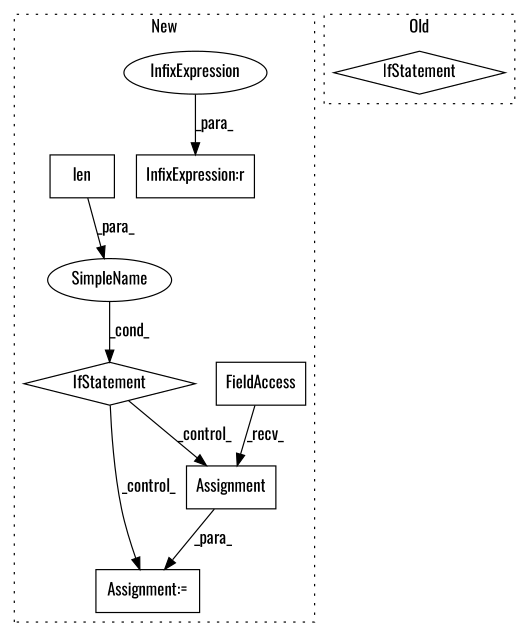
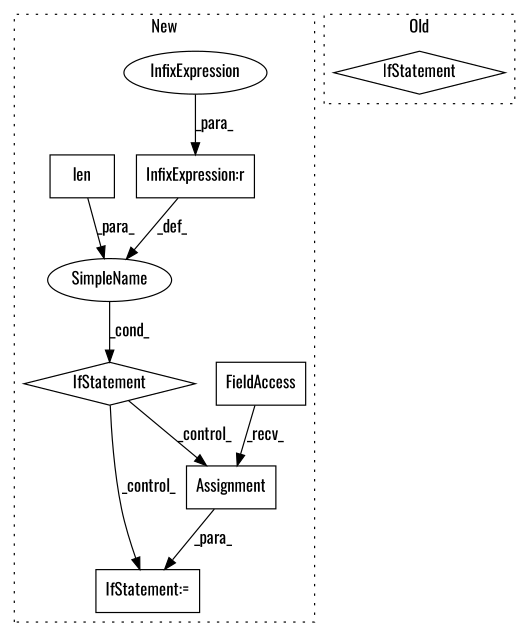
  digraph {
    fontname=Oswald
    node [a=32 fontname=Oswald l=1 shape=box]
    edge [fontname=Oswald]
    n1 [l="13,1" label=Assignment s="7858,7894"]
    n2 [a=22 l=8 label=FieldAccess s=7849]
-   n3 [a=7 label="Assignment:=" s=7848]
+   n3 [a=7 label="IfStatement:=" s=7848]
    n4 [a=25 l="4,2" label=IfStatement s="7803,7828" shape=diamond]
    n5 [a=42 label=SimpleName shape=ellipse l=""]
    n6 [a=27 l=3 label="InfixExpression:r" s=7824]
    n7 [a=34 label=InfixExpression s=7827 shape=ellipse]
    n8 [l="4,1" label=len s="7807,7823"]
    n9 [a=25 l="4,2" label=IfStatement s="6756,6780" shape=diamond]
    subgraph cluster_1 {
      label=New
      style=dotted
      n1
      n2
      n3
      n4
      n5
      n6
      n7
      n8
    }
    subgraph cluster_2 {
      label=Old
      style=dotted
      n9
    }
    n1 -> n3 [label=_para_]
    n2 -> n1 [label=_recv_]
    n4 -> n1 [label=_control_]
    n4 -> n3 [label=_control_]
    n5 -> n4 [label=_cond_]
+   n6 -> n5 [label=_def_]
    n7 -> n6 [label=_para_]
    n8 -> n5 [label=_para_]
  }
